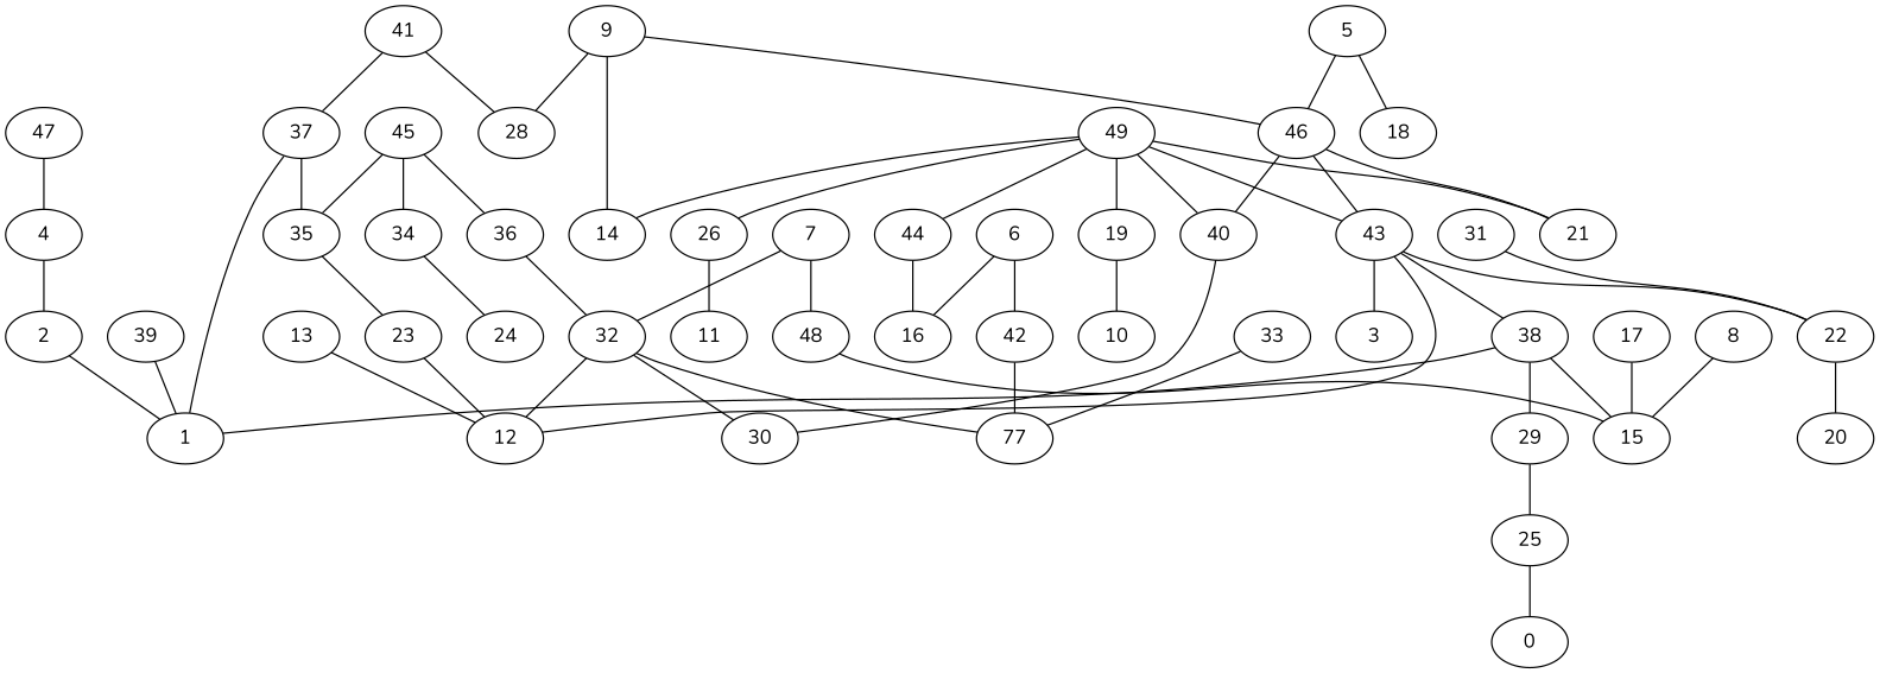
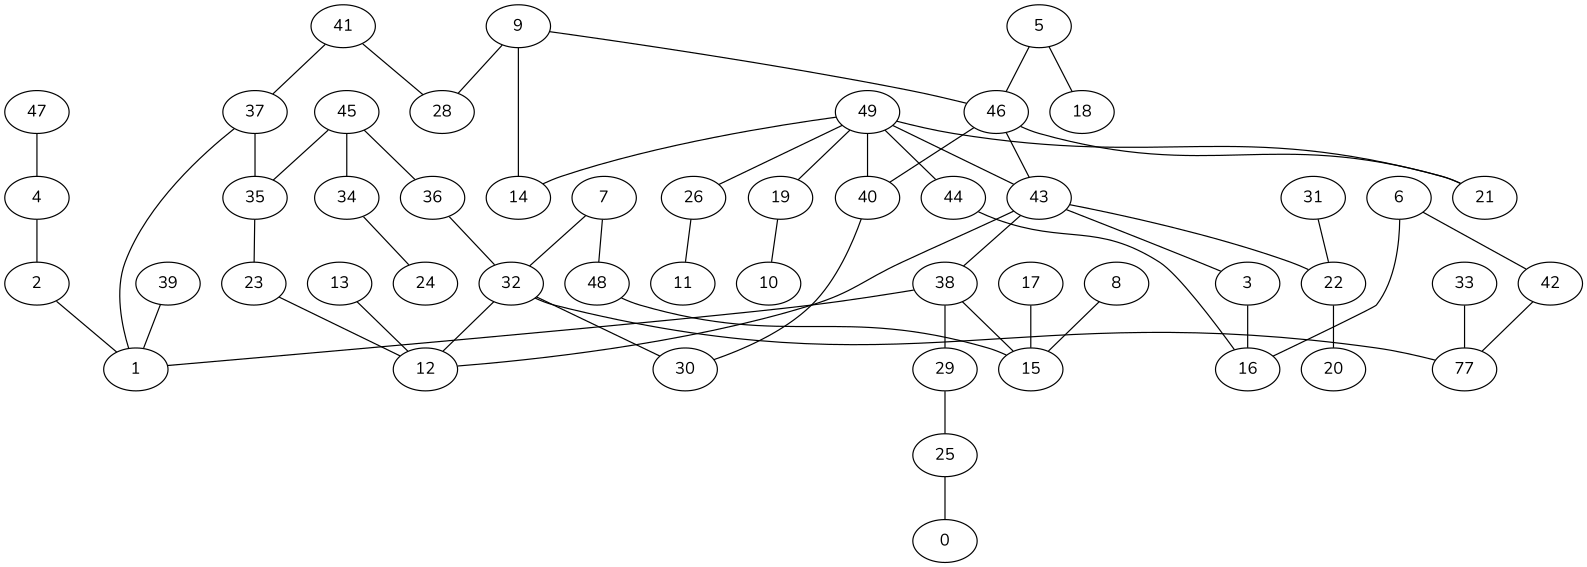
  digraph {
    fontname=Nunito
    node [fontname=Nunito]
    edge [color=black dir=none fontname=Nunito]
    13
    12
    47
    4
    2
    31
    22
    20
    39
    1
    17
    15
    40
    30
    8
    33
    n17 [label=77]
    48
    37
    35
    23
    26
    11
    32
    7
    29
    25
    0
    9
    28
    46
    14
    21
    43
    5
    18
    38
    3
    41
    19
    10
    16
    36
    42
    49
    44
    6
    45
    34
    24
    subgraph sub_1 {
      13
      12
      47
      4
      2
      31
      22
      20
      39
      1
      17
      15
      40
      30
      8
      33
      n17
      48
      37
      35
      23
      26
      11
      32
      7
      29
      25
      0
      9
      28
      46
      14
      21
      43
      5
      18
      38
      3
      41
      19
      10
      16
      36
      42
      49
      44
      6
      45
      34
      24
    }
    13 -> 12
    47 -> 4
    4 -> 2
    2 -> 1
    31 -> 22
    22 -> 20
    39 -> 1
    17 -> 15
    40 -> 30
    8 -> 15
    33 -> n17
    48 -> 15
    37 -> 1
    37 -> 35
    35 -> 23
    23 -> 12
    26 -> 11
    32 -> 12
    32 -> 30
    32 -> n17
    7 -> 48
    7 -> 32
    29 -> 25
    25 -> 0
    9 -> 28
    9 -> 46
    9 -> 14
    46 -> 40
    46 -> 21
    46 -> 43
    43 -> 12
    43 -> 22
    43 -> 38
    43 -> 3
    5 -> 46
    5 -> 18
    38 -> 1
    38 -> 15
    38 -> 29
+   3 -> 16
    41 -> 37
    41 -> 28
    19 -> 10
    36 -> 32
    42 -> n17
    49 -> 40
    49 -> 26
    49 -> 14
    49 -> 21
    49 -> 43
    49 -> 19
    49 -> 44
    44 -> 16
    6 -> 16
    6 -> 42
    45 -> 35
    45 -> 36
    45 -> 34
    34 -> 24
  }
